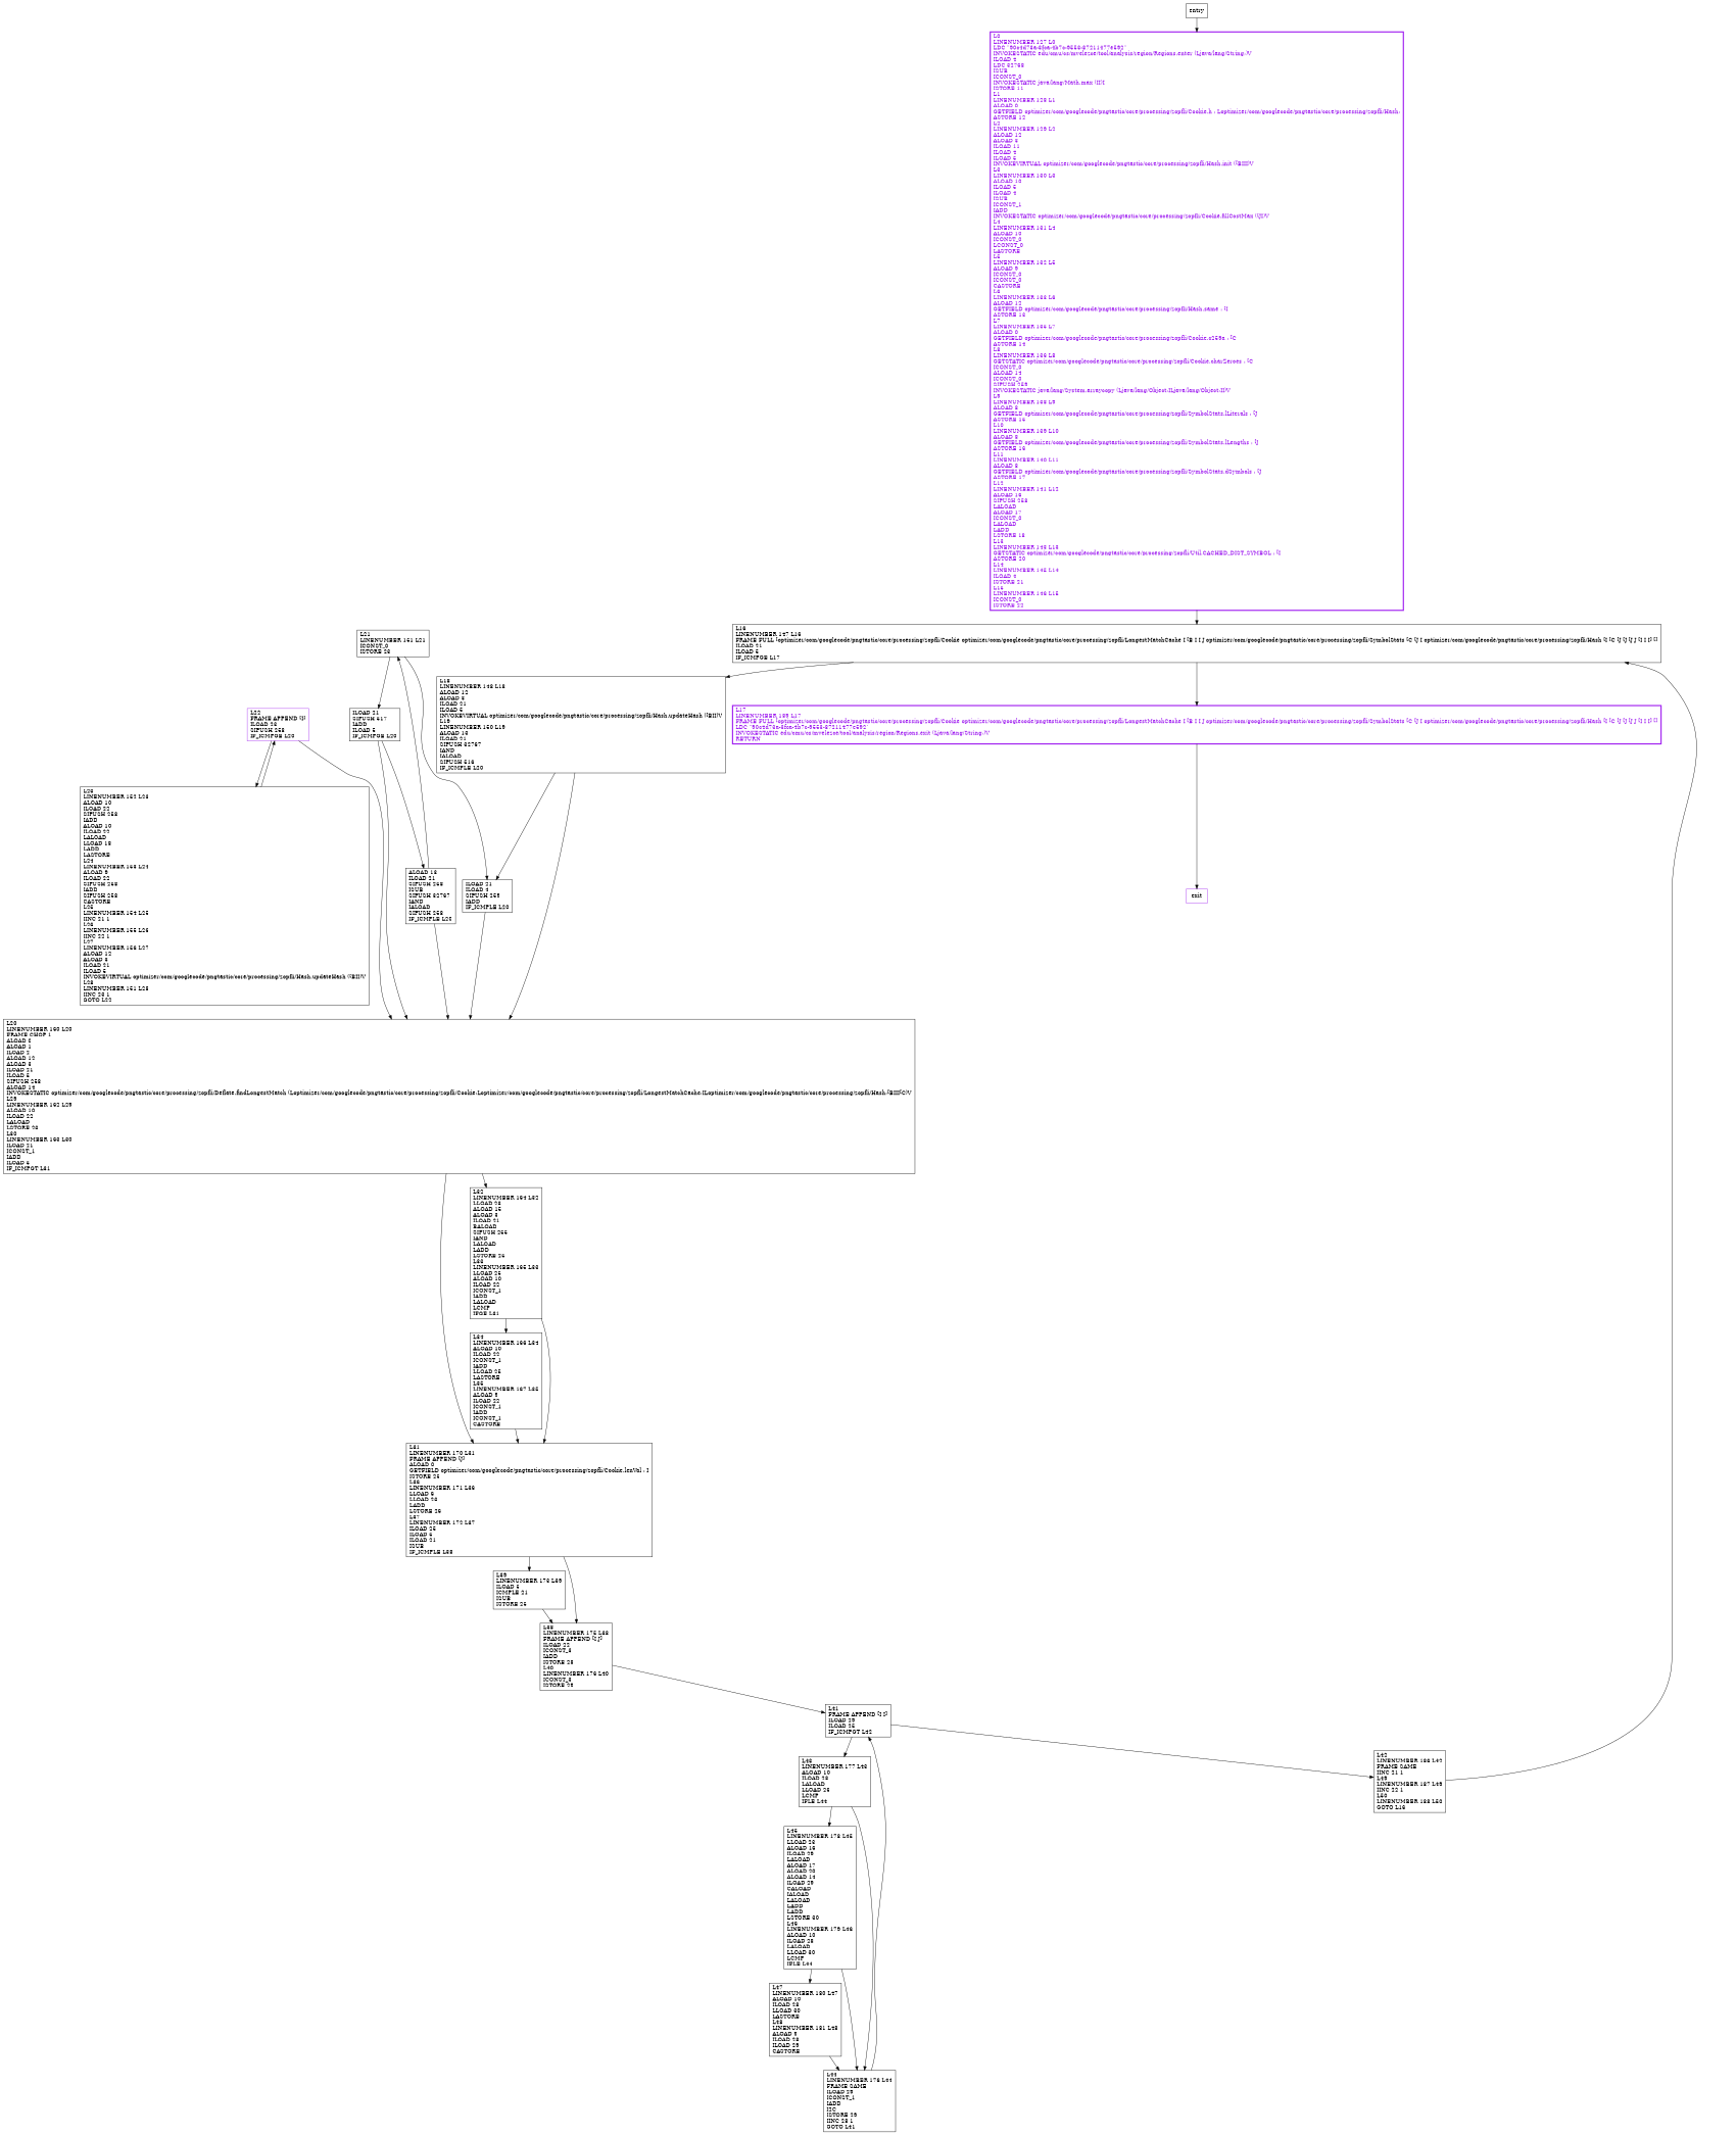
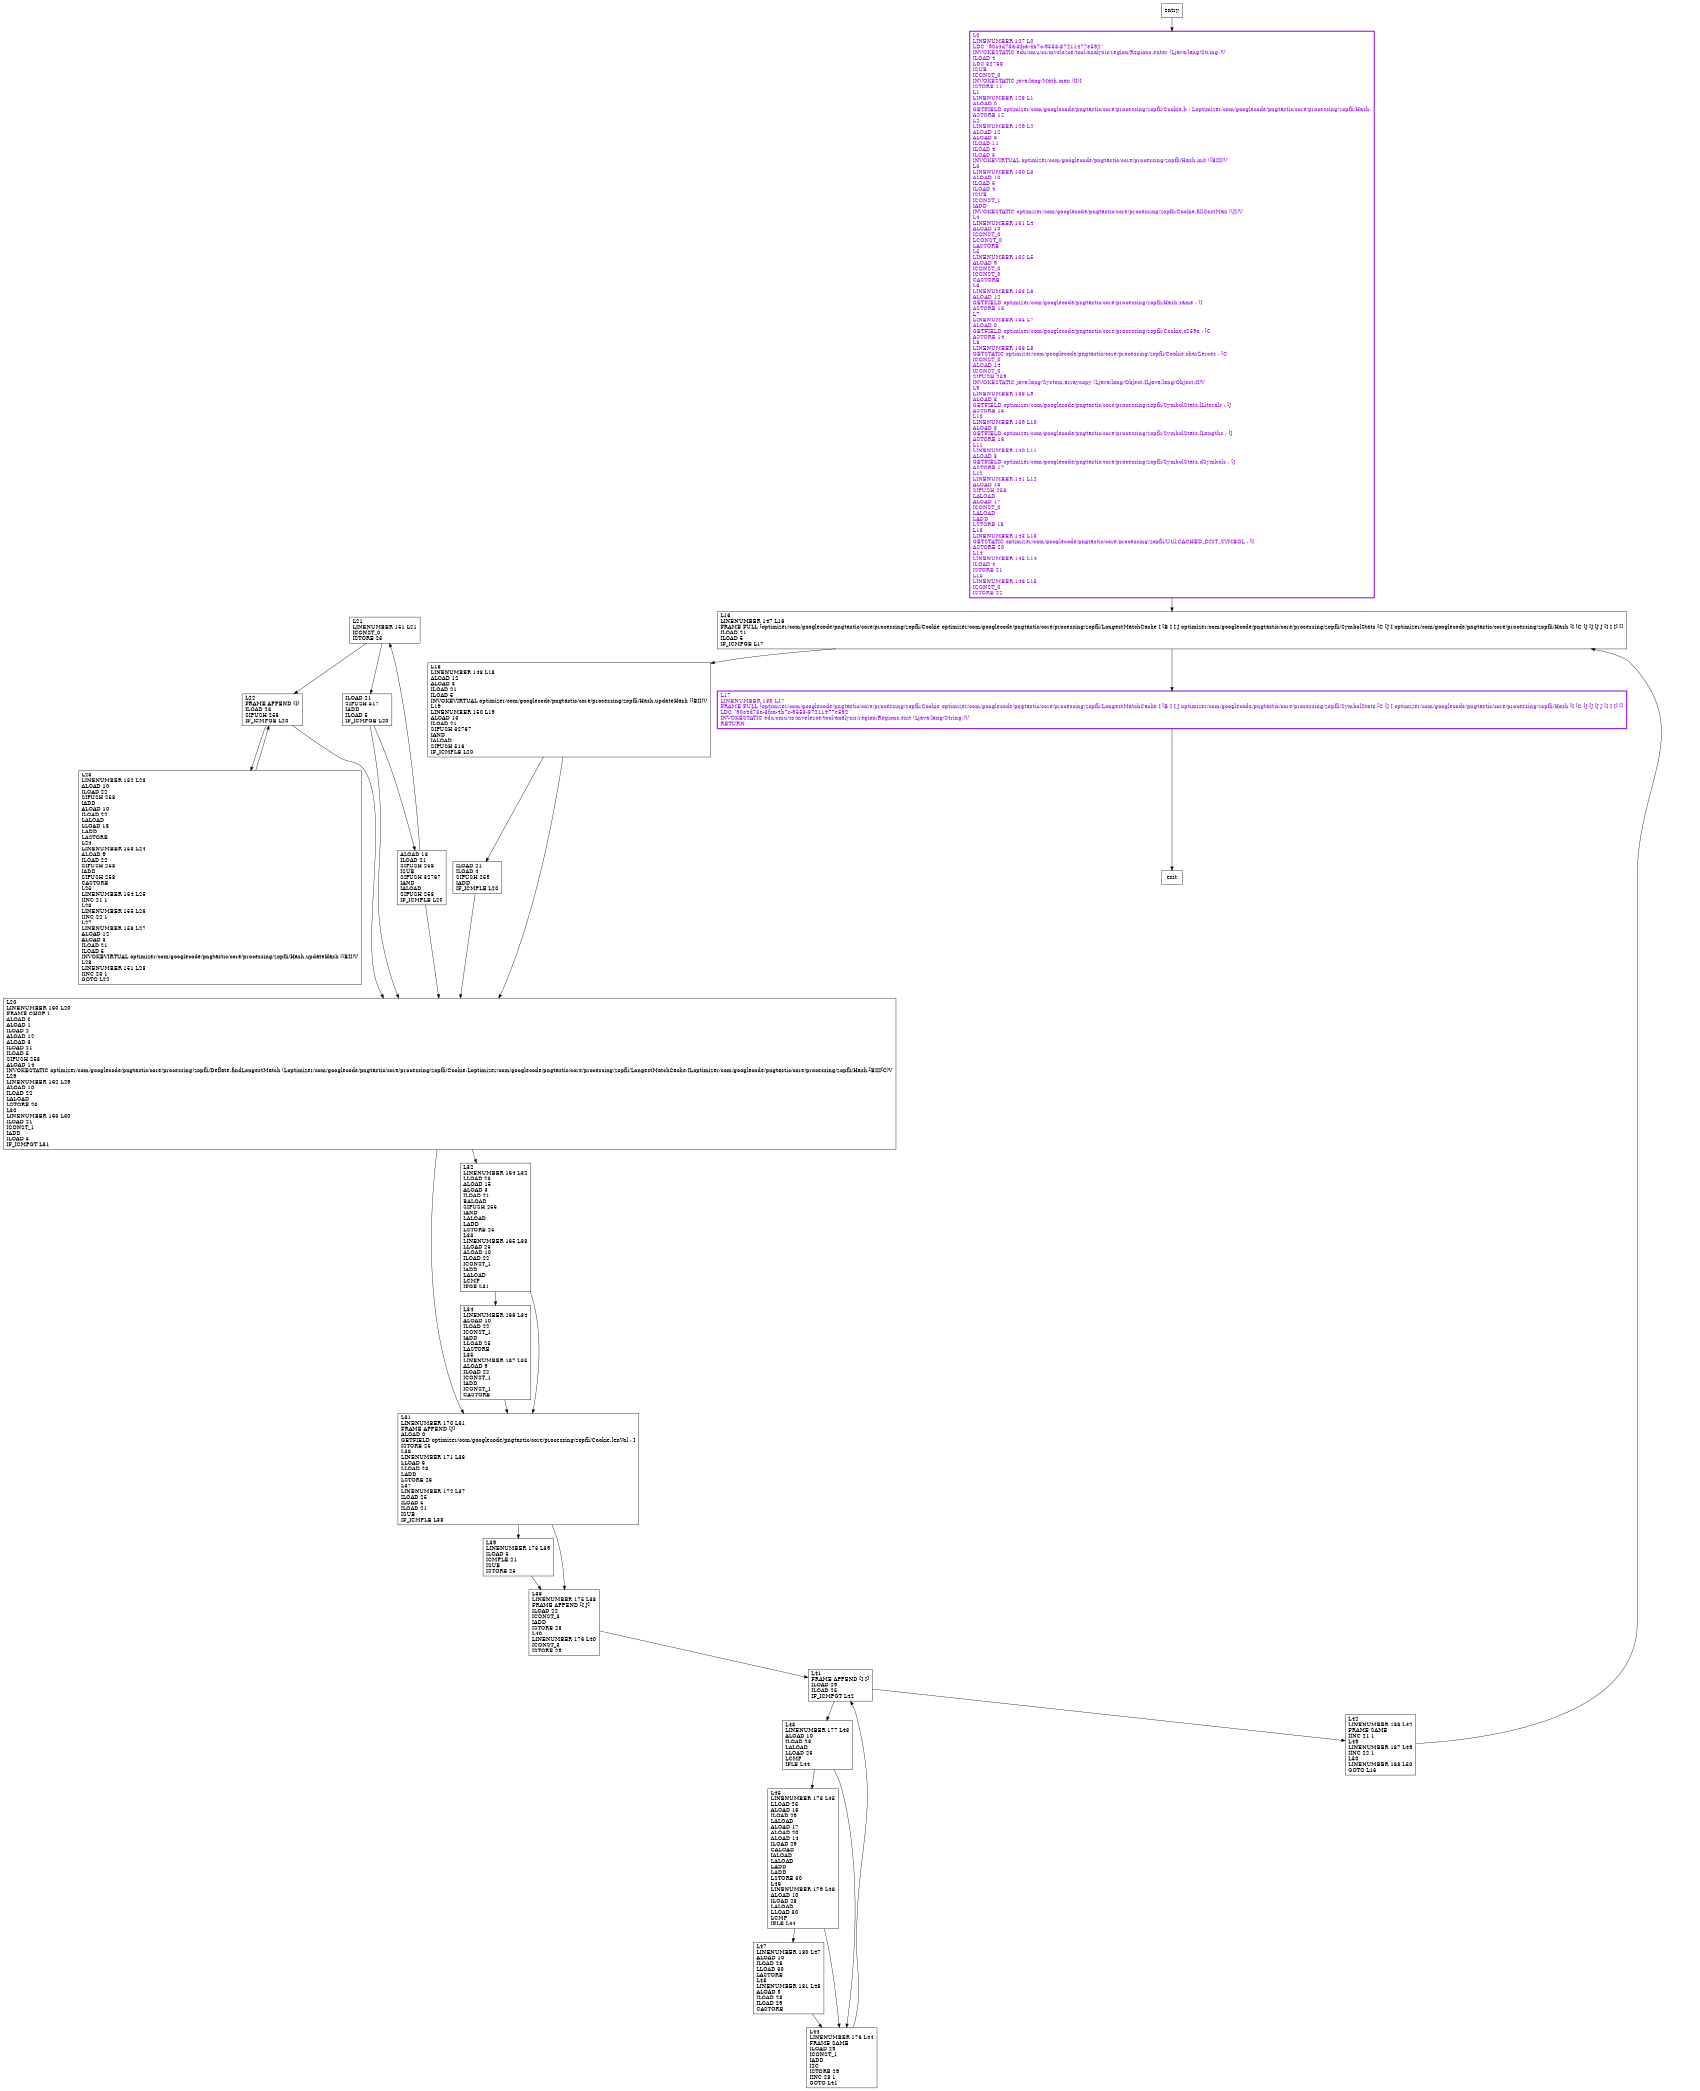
  digraph {
    node [shape=record]
    n1 [color=purple fontcolor=purple label="L17\lLINENUMBER 189 L17\lFRAME FULL [optimizer/com/googlecode/pngtastic/core/processing/zopfli/Cookie optimizer/com/googlecode/pngtastic/core/processing/zopfli/LongestMatchCache I [B I I J optimizer/com/googlecode/pngtastic/core/processing/zopfli/SymbolStats [C [J I optimizer/com/googlecode/pngtastic/core/processing/zopfli/Hash [I [C [J [J [J J [I I I] []\lLDC \"90c4d73a-3fca-4b7c-9553-87211477e592\"\lINVOKESTATIC edu/cmu/cs/mvelezce/tool/analysis/region/Regions.exit (Ljava/lang/String;)V\lRETURN\l" penwidth=3]
-   exit [color=purple]
+   exit
    n3 [label="L23\lLINENUMBER 152 L23\lALOAD 10\lILOAD 22\lSIPUSH 258\lIADD\lALOAD 10\lILOAD 22\lLALOAD\lLLOAD 18\lLADD\lLASTORE\lL24\lLINENUMBER 153 L24\lALOAD 9\lILOAD 22\lSIPUSH 258\lIADD\lSIPUSH 258\lCASTORE\lL25\lLINENUMBER 154 L25\lIINC 21 1\lL26\lLINENUMBER 155 L26\lIINC 22 1\lL27\lLINENUMBER 156 L27\lALOAD 12\lALOAD 3\lILOAD 21\lILOAD 5\lINVOKEVIRTUAL optimizer/com/googlecode/pngtastic/core/processing/zopfli/Hash.updateHash ([BII)V\lL28\lLINENUMBER 151 L28\lIINC 23 1\lGOTO L22\l"]
-   n4 [label="L22\lFRAME APPEND [I]\lILOAD 23\lSIPUSH 258\lIF_ICMPGE L20\l" color=purple]
+   n4 [label="L22\lFRAME APPEND [I]\lILOAD 23\lSIPUSH 258\lIF_ICMPGE L20\l"]
    n5 [label="L20\lLINENUMBER 160 L20\lFRAME CHOP 1\lALOAD 0\lALOAD 1\lILOAD 2\lALOAD 12\lALOAD 3\lILOAD 21\lILOAD 5\lSIPUSH 258\lALOAD 14\lINVOKESTATIC optimizer/com/googlecode/pngtastic/core/processing/zopfli/Deflate.findLongestMatch (Loptimizer/com/googlecode/pngtastic/core/processing/zopfli/Cookie;Loptimizer/com/googlecode/pngtastic/core/processing/zopfli/LongestMatchCache;ILoptimizer/com/googlecode/pngtastic/core/processing/zopfli/Hash;[BIII[C)V\lL29\lLINENUMBER 162 L29\lALOAD 10\lILOAD 22\lLALOAD\lLSTORE 23\lL30\lLINENUMBER 163 L30\lILOAD 21\lICONST_1\lIADD\lILOAD 5\lIF_ICMPGT L31\l"]
    n6 [label="L34\lLINENUMBER 166 L34\lALOAD 10\lILOAD 22\lICONST_1\lIADD\lLLOAD 25\lLASTORE\lL35\lLINENUMBER 167 L35\lALOAD 9\lILOAD 22\lICONST_1\lIADD\lICONST_1\lCASTORE\l"]
    n7 [label="L31\lLINENUMBER 170 L31\lFRAME APPEND [J]\lALOAD 0\lGETFIELD optimizer/com/googlecode/pngtastic/core/processing/zopfli/Cookie.lenVal : I\lISTORE 25\lL36\lLINENUMBER 171 L36\lLLOAD 6\lLLOAD 23\lLADD\lLSTORE 26\lL37\lLINENUMBER 172 L37\lILOAD 25\lILOAD 5\lILOAD 21\lISUB\lIF_ICMPLE L38\l"]
    n8 [label="L39\lLINENUMBER 173 L39\lILOAD 5\lICMPLE 21\lISUB\lISTORE 25\l"]
    n9 [label="L38\lLINENUMBER 175 L38\lFRAME APPEND [I J]\lILOAD 22\lICONST_3\lIADD\lISTORE 28\lL40\lLINENUMBER 176 L40\lICONST_3\lISTORE 29\l"]
    n10 [label="L45\lLINENUMBER 178 L45\lLLOAD 23\lALOAD 16\lILOAD 29\lLALOAD\lALOAD 17\lALOAD 20\lALOAD 14\lILOAD 29\lCALOAD\lIALOAD\lLALOAD\lLADD\lLADD\lLSTORE 30\lL46\lLINENUMBER 179 L46\lALOAD 10\lILOAD 28\lLALOAD\lLLOAD 30\lLCMP\lIFLE L44\l"]
    n11 [label="L44\lLINENUMBER 176 L44\lFRAME SAME\lILOAD 29\lICONST_1\lIADD\lI2C\lISTORE 29\lIINC 28 1\lGOTO L41\l"]
    n12 [label="L47\lLINENUMBER 180 L47\lALOAD 10\lILOAD 28\lLLOAD 30\lLASTORE\lL48\lLINENUMBER 181 L48\lALOAD 9\lILOAD 28\lILOAD 29\lCASTORE\l"]
    n13 [label="L41\lFRAME APPEND [I I]\lILOAD 29\lILOAD 25\lIF_ICMPGT L42\l"]
    n14 [label="L32\lLINENUMBER 164 L32\lLLOAD 23\lALOAD 15\lALOAD 3\lILOAD 21\lBALOAD\lSIPUSH 255\lIAND\lLALOAD\lLADD\lLSTORE 25\lL33\lLINENUMBER 165 L33\lLLOAD 25\lALOAD 10\lILOAD 22\lICONST_1\lIADD\lLALOAD\lLCMP\lIFGE L31\l"]
    n15 [label="L43\lLINENUMBER 177 L43\lALOAD 10\lILOAD 28\lLALOAD\lLLOAD 26\lLCMP\lIFLE L44\l"]
    n16 [label="L42\lLINENUMBER 186 L42\lFRAME SAME\lIINC 21 1\lL49\lLINENUMBER 187 L49\lIINC 22 1\lL50\lLINENUMBER 188 L50\lGOTO L16\l"]
    n17 [color=purple fontcolor=purple label="L0\lLINENUMBER 127 L0\lLDC \"90c4d73a-3fca-4b7c-9553-87211477e592\"\lINVOKESTATIC edu/cmu/cs/mvelezce/tool/analysis/region/Regions.enter (Ljava/lang/String;)V\lILOAD 4\lLDC 32768\lISUB\lICONST_0\lINVOKESTATIC java/lang/Math.max (II)I\lISTORE 11\lL1\lLINENUMBER 128 L1\lALOAD 0\lGETFIELD optimizer/com/googlecode/pngtastic/core/processing/zopfli/Cookie.h : Loptimizer/com/googlecode/pngtastic/core/processing/zopfli/Hash;\lASTORE 12\lL2\lLINENUMBER 129 L2\lALOAD 12\lALOAD 3\lILOAD 11\lILOAD 4\lILOAD 5\lINVOKEVIRTUAL optimizer/com/googlecode/pngtastic/core/processing/zopfli/Hash.init ([BIII)V\lL3\lLINENUMBER 130 L3\lALOAD 10\lILOAD 5\lILOAD 4\lISUB\lICONST_1\lIADD\lINVOKESTATIC optimizer/com/googlecode/pngtastic/core/processing/zopfli/Cookie.fillCostMax ([JI)V\lL4\lLINENUMBER 131 L4\lALOAD 10\lICONST_0\lLCONST_0\lLASTORE\lL5\lLINENUMBER 132 L5\lALOAD 9\lICONST_0\lICONST_0\lCASTORE\lL6\lLINENUMBER 133 L6\lALOAD 12\lGETFIELD optimizer/com/googlecode/pngtastic/core/processing/zopfli/Hash.same : [I\lASTORE 13\lL7\lLINENUMBER 135 L7\lALOAD 0\lGETFIELD optimizer/com/googlecode/pngtastic/core/processing/zopfli/Cookie.c259a : [C\lASTORE 14\lL8\lLINENUMBER 136 L8\lGETSTATIC optimizer/com/googlecode/pngtastic/core/processing/zopfli/Cookie.charZeroes : [C\lICONST_0\lALOAD 14\lICONST_0\lSIPUSH 259\lINVOKESTATIC java/lang/System.arraycopy (Ljava/lang/Object;ILjava/lang/Object;II)V\lL9\lLINENUMBER 138 L9\lALOAD 8\lGETFIELD optimizer/com/googlecode/pngtastic/core/processing/zopfli/SymbolStats.lLiterals : [J\lASTORE 15\lL10\lLINENUMBER 139 L10\lALOAD 8\lGETFIELD optimizer/com/googlecode/pngtastic/core/processing/zopfli/SymbolStats.lLengths : [J\lASTORE 16\lL11\lLINENUMBER 140 L11\lALOAD 8\lGETFIELD optimizer/com/googlecode/pngtastic/core/processing/zopfli/SymbolStats.dSymbols : [J\lASTORE 17\lL12\lLINENUMBER 141 L12\lALOAD 16\lSIPUSH 258\lLALOAD\lALOAD 17\lICONST_0\lLALOAD\lLADD\lLSTORE 18\lL13\lLINENUMBER 143 L13\lGETSTATIC optimizer/com/googlecode/pngtastic/core/processing/zopfli/Util.CACHED_DIST_SYMBOL : [I\lASTORE 20\lL14\lLINENUMBER 145 L14\lILOAD 4\lISTORE 21\lL15\lLINENUMBER 146 L15\lICONST_0\lISTORE 22\l" penwidth=3]
    n18 [label="L16\lLINENUMBER 147 L16\lFRAME FULL [optimizer/com/googlecode/pngtastic/core/processing/zopfli/Cookie optimizer/com/googlecode/pngtastic/core/processing/zopfli/LongestMatchCache I [B I I J optimizer/com/googlecode/pngtastic/core/processing/zopfli/SymbolStats [C [J I optimizer/com/googlecode/pngtastic/core/processing/zopfli/Hash [I [C [J [J [J J [I I I] []\lILOAD 21\lILOAD 5\lIF_ICMPGE L17\l"]
    n19 [label="L18\lLINENUMBER 148 L18\lALOAD 12\lALOAD 3\lILOAD 21\lILOAD 5\lINVOKEVIRTUAL optimizer/com/googlecode/pngtastic/core/processing/zopfli/Hash.updateHash ([BII)V\lL19\lLINENUMBER 150 L19\lALOAD 13\lILOAD 21\lSIPUSH 32767\lIAND\lIALOAD\lSIPUSH 516\lIF_ICMPLE L20\l"]
    n20 [label="ILOAD 21\lSIPUSH 517\lIADD\lILOAD 5\lIF_ICMPGE L20\l"]
    n21 [label="ALOAD 13\lILOAD 21\lSIPUSH 258\lISUB\lSIPUSH 32767\lIAND\lIALOAD\lSIPUSH 258\lIF_ICMPLE L20\l"]
    n22 [label="L21\lLINENUMBER 151 L21\lICONST_0\lISTORE 23\l"]
    n23 [label="ILOAD 21\lILOAD 4\lSIPUSH 259\lIADD\lIF_ICMPLE L20\l"]
    entry
    n1 -> exit
    n3 -> n4
    n4 -> n3
    n4 -> n5
    n5 -> n7
    n5 -> n14
    n6 -> n7
    n7 -> n8
    n7 -> n9
    n8 -> n9
    n9 -> n13
    n10 -> n11
    n10 -> n12
    n11 -> n13
    n12 -> n11
    n13 -> n15
    n13 -> n16
    n14 -> n6
    n14 -> n7
    n15 -> n10
    n15 -> n11
    n16 -> n18
    n17 -> n18
    n18 -> n1
    n18 -> n19
    n19 -> n5
    n19 -> n23
    n20 -> n5
    n20 -> n21
    n21 -> n5
    n21 -> n22
-   n22 -> n23
+   n22 -> n4
    n22 -> n20
    n23 -> n5
    entry -> n17
  }
